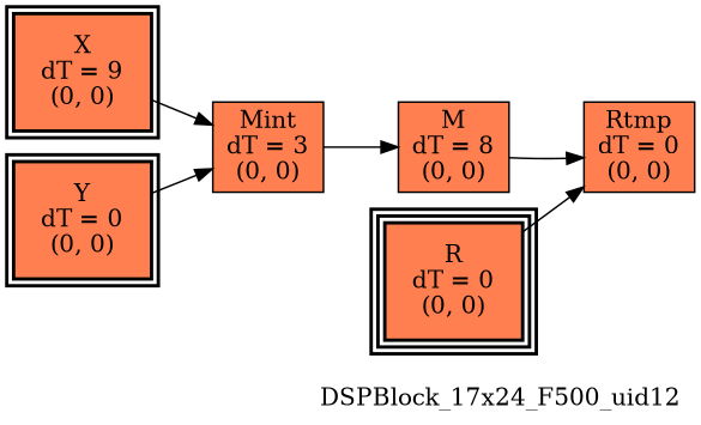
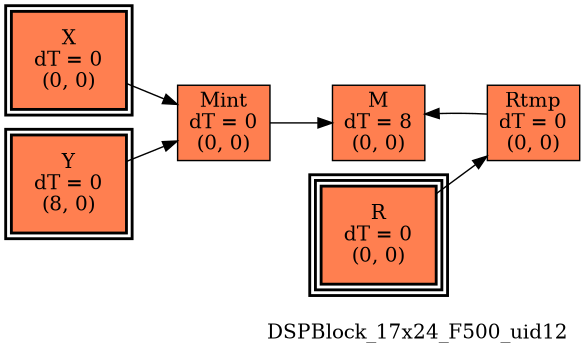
  digraph {
    label=DSPBlock_17x24_F500_uid12
    labeljust=right
    labelloc=bottom
    nodesep=0.25
    rankdir=LR
    ranksep=0.5
    node [color=black fillcolor=coral peripheries=1 shape=box style="bold, filled"]
    edge [arrowhead=normal arrowsize=1.0 arrowtail=normal color=black dir=forward]
-   n1 [label="X\ndT = 9\n(0, 0)" peripheries=2]
-   n2 [label="Y\ndT = 0\n(0, 0)" peripheries=2]
+   n1 [label="X\ndT = 0\n(0, 0)" peripheries=2]
+   n2 [label="Y\ndT = 0\n(8, 0)" peripheries=2]
    n3 [label="R\ndT = 0\n(0, 0)" peripheries=3]
-   n4 [label="Mint\ndT = 3\n(0, 0)" style=filled]
+   n4 [label="Mint\ndT = 0\n(0, 0)" style=filled]
    n5 [label="Rtmp\ndT = 0\n(0, 0)" style=filled]
    n6 [label="M\ndT = 8\n(0, 0)" style=filled]
    subgraph sub_1 {
      rank=same
      n1
      n2
    }
    subgraph sub_2 {
      rank=same
      n3
    }
    n1 -> n4
    n2 -> n4
    n3 -> n5
    n4 -> n6
-   n6 -> n5
+   n5 -> n6
  }
